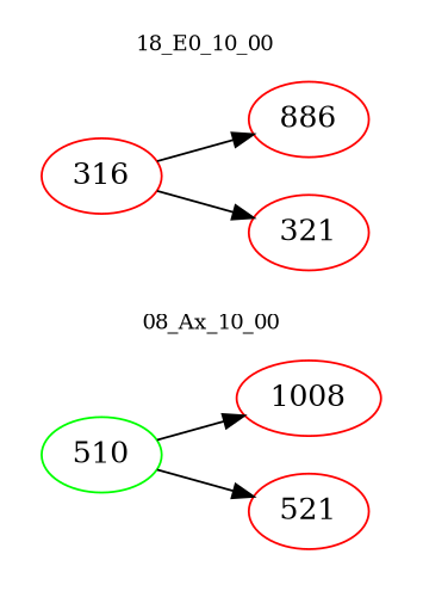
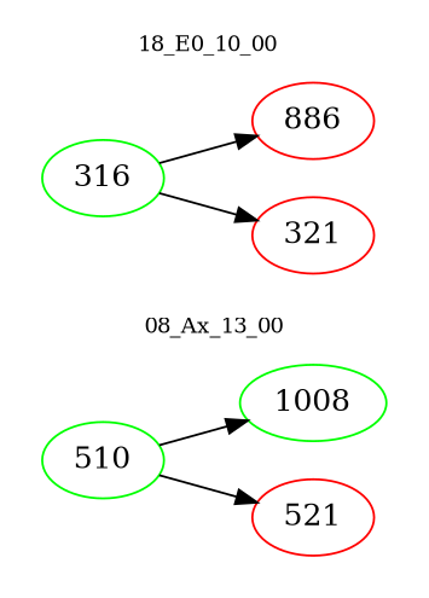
  digraph {
    rankdir=LR
    node [color=red]
    edge [color=black]
    n1 [color=green label=510]
    n2 [label=521]
-   n3 [label=1008]
-   n4 [label=316]
+   n3 [color=green label=1008]
+   n4 [color=green label=316]
    n5 [label=321]
    n6 [label=886]
    subgraph cluster_1 {
      color=white
      fontsize=10
-     label="08_Ax_10_00"
+     label="08_Ax_13_00"
      n1
      n2
      n3
    }
    subgraph cluster_2 {
      color=white
      fontsize=10
      label="18_E0_10_00"
      n4
      n5
      n6
    }
    n1 -> n2
    n1 -> n3
    n4 -> n5
    n4 -> n6
  }
